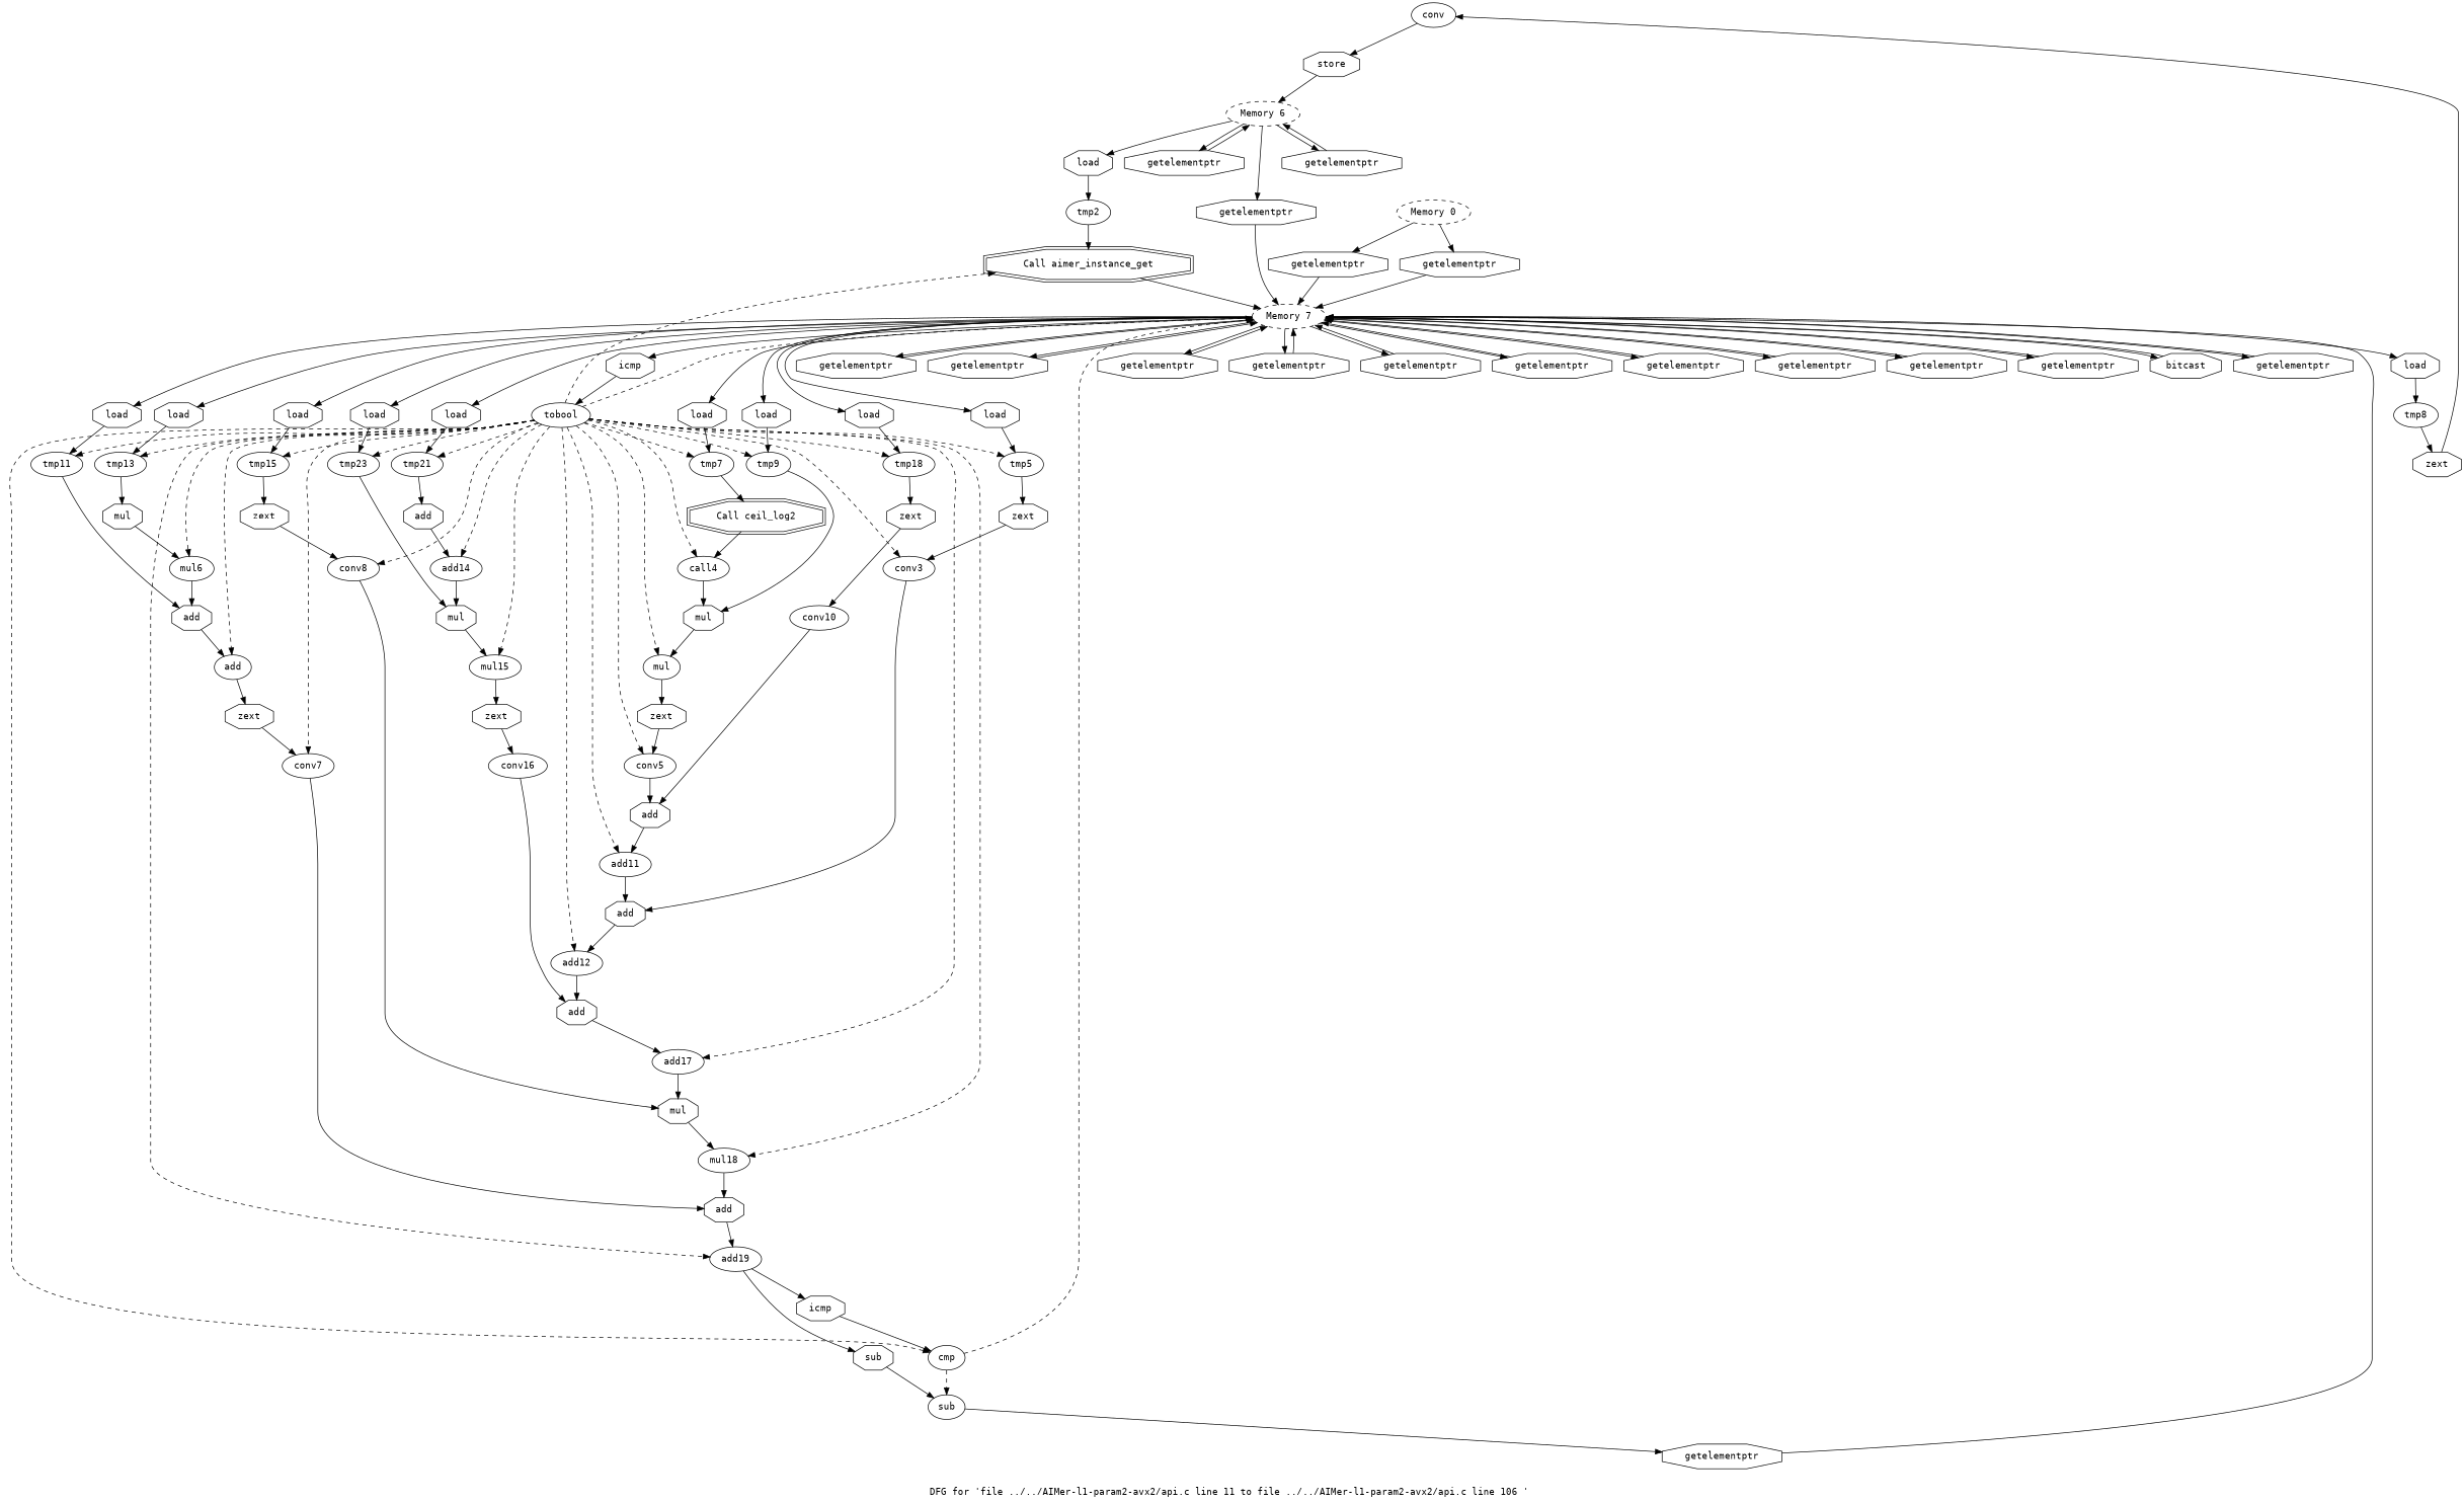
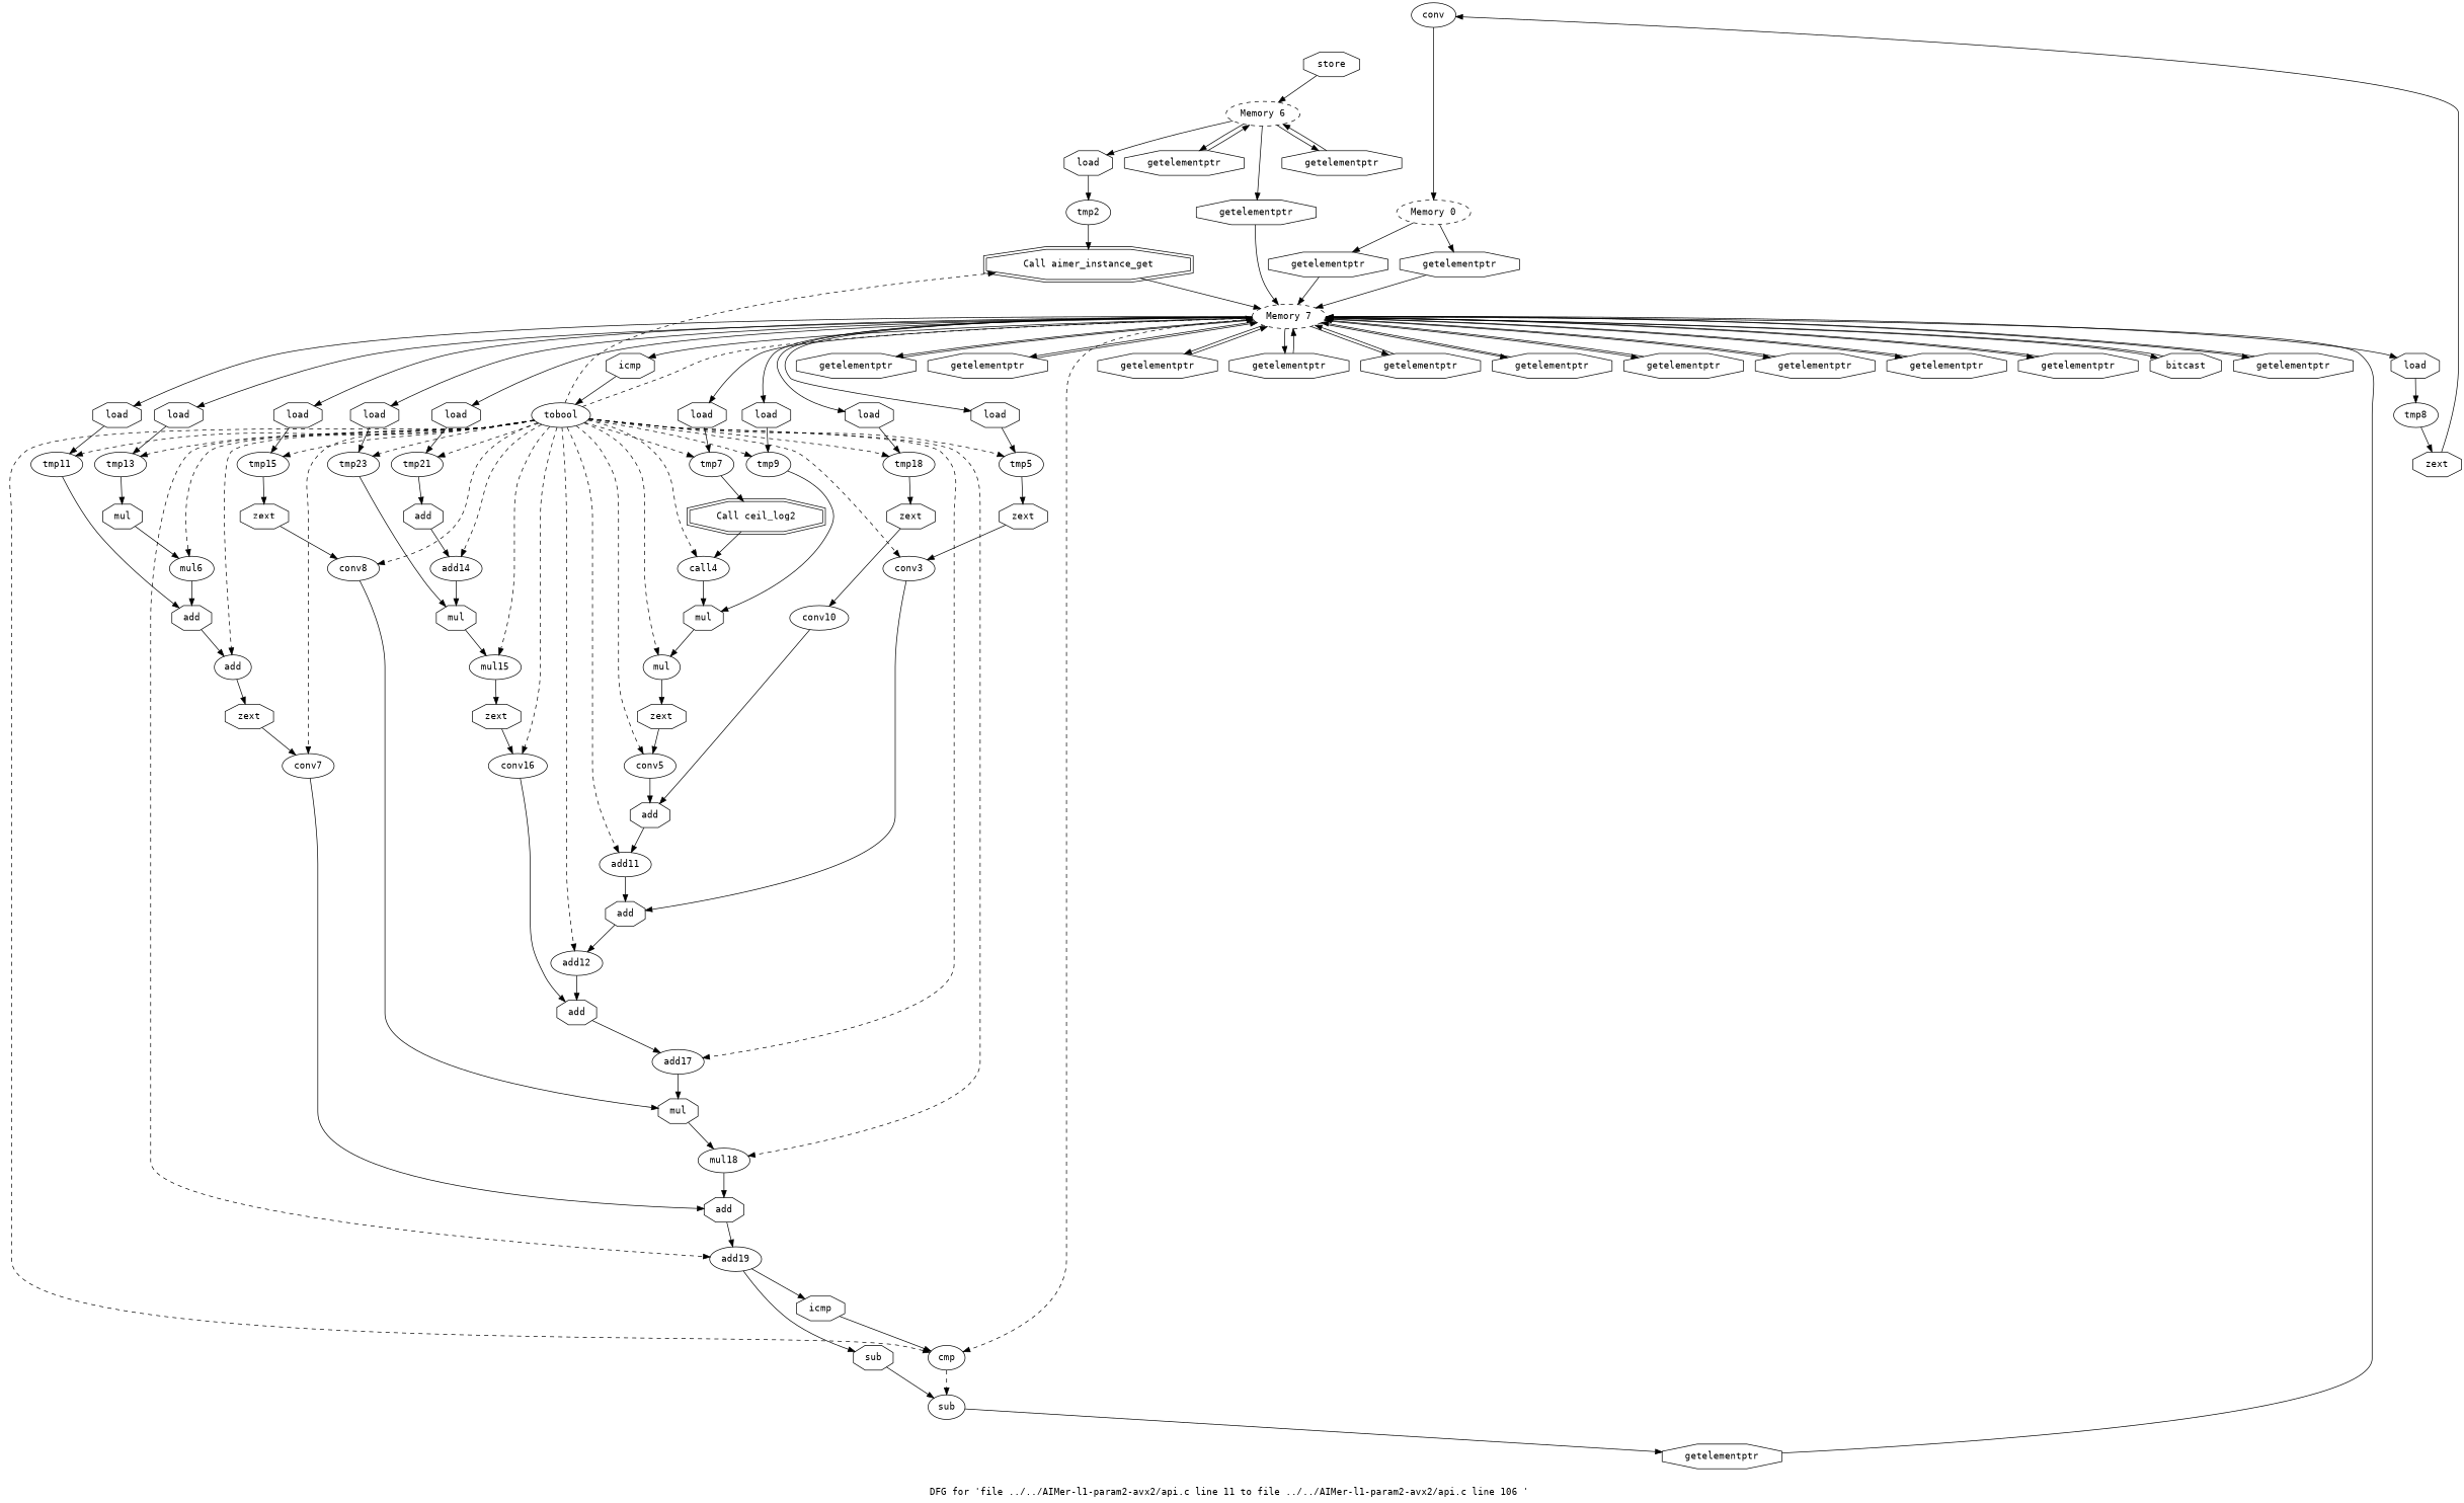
  digraph {
    fontname="DejaVu Sans Mono"
    label="DFG for 'file ../../AIMer-l1-param2-avx2/api.c line 11 to file ../../AIMer-l1-param2-avx2/api.c line 106 ' "
    node [fontname="DejaVu Sans Mono" shape=octagon style=solid]
    edge [fontname="DejaVu Sans Mono"]
    n1 [label=conv shape=ellipse]
    n2 [label=store]
    n3 [label="Memory 6" shape=ellipse style=dashed]
    n4 [label=getelementptr]
    n5 [label=getelementptr]
    n6 [label=load]
    n7 [label=getelementptr]
    n8 [label=getelementptr]
    n9 [label="Memory 7" shape=ellipse style=dashed]
    n10 [label=load]
    n11 [label=getelementptr]
    n12 [label=load]
    n13 [label=load]
    n14 [label=getelementptr]
    n15 [label=getelementptr]
    n16 [label=load]
    n17 [label=getelementptr]
    n18 [label=load]
    n19 [label=getelementptr]
    n20 [label=getelementptr]
    n21 [label=load]
    n22 [label=getelementptr]
    n23 [label=load]
    n24 [label=load]
    n25 [label=getelementptr]
    n26 [label=load]
    n27 [label=icmp]
    n28 [label=getelementptr]
    n29 [label=bitcast]
    n30 [label=getelementptr]
    n31 [label=load]
    n32 [label=tmp5 shape=ellipse]
    n33 [label=tmp7 shape=ellipse]
    n34 [label=tmp8 shape=ellipse]
    n35 [label=tmp21 shape=ellipse]
    n36 [label=tmp9 shape=ellipse]
    n37 [label=tmp15 shape=ellipse]
    n38 [label=tmp18 shape=ellipse]
    n39 [label=tmp11 shape=ellipse]
    n40 [label=tmp13 shape=ellipse]
    n41 [label=tobool shape=ellipse]
    n42 [label=tmp23 shape=ellipse]
    n43 [label=zext]
    n44 [label=conv3 shape=ellipse]
    n45 [label=add]
    n46 [label=add12 shape=ellipse]
    n47 [label=add]
    n48 [label="Call ceil_log2" shape=doubleoctagon]
    n49 [label=call4 shape=ellipse]
    n50 [label=mul]
    n51 [label=mul shape=ellipse]
    n52 [label=zext]
    n53 [label=zext]
    n54 [label=getelementptr]
    n55 [label=add]
    n56 [label=zext]
    n57 [label=zext]
    n58 [label=add]
    n59 [label=mul]
    n60 [label=add11 shape=ellipse]
    n61 [label=add17 shape=ellipse]
    n62 [label=add14 shape=ellipse]
    n63 [label=conv5 shape=ellipse]
    n64 [label=conv7 shape=ellipse]
    n65 [label=add19 shape=ellipse]
    n66 [label=conv8 shape=ellipse]
    n67 [label=mul18 shape=ellipse]
    n68 [label=add shape=ellipse]
    n69 [label=mul6 shape=ellipse]
    n70 [label="Call aimer_instance_get" shape=doubleoctagon]
    n71 [label=cmp shape=ellipse]
    n72 [label=mul15 shape=ellipse]
    n73 [label=conv16 shape=ellipse]
    n74 [label=mul]
    n75 [label=tmp2 shape=ellipse]
    n76 [label="Memory 0" shape=ellipse style=dashed]
    n77 [label=getelementptr]
    n78 [label=conv10 shape=ellipse]
    n79 [label=add]
    n80 [label=mul]
    n81 [label=add]
    n82 [label=icmp]
    n83 [label=sub]
    n84 [label=zext]
    n85 [label=sub shape=ellipse]
    n86 [label=zext]
    n87 [label=getelementptr]
-   n1 -> n2
+   n1 -> n76
    n2 -> n3
    n3 -> n4
    n3 -> n5
    n3 -> n6
    n3 -> n7
    n4 -> n3
    n5 -> n3
    n6 -> n75
    n7 -> n9
    n8 -> n9
    n9 -> n8
    n9 -> n10
    n9 -> n11
    n9 -> n12
    n9 -> n13
    n9 -> n14
    n9 -> n15
    n9 -> n16
    n9 -> n17
    n9 -> n18
    n9 -> n19
    n9 -> n20
    n9 -> n21
    n9 -> n22
    n9 -> n23
    n9 -> n24
    n9 -> n25
    n9 -> n26
    n9 -> n27
    n9 -> n28
    n9 -> n29
    n9 -> n30
    n9 -> n31
    n10 -> n32
    n11 -> n9
    n12 -> n33
    n13 -> n34
    n14 -> n9
    n15 -> n9
    n16 -> n35
    n17 -> n9
    n18 -> n36
    n19 -> n9
    n20 -> n9
    n21 -> n37
    n22 -> n9
    n23 -> n38
    n24 -> n39
    n25 -> n9
    n26 -> n40
    n27 -> n41
    n28 -> n9
    n29 -> n9
    n30 -> n9
    n31 -> n42
    n32 -> n43
    n33 -> n48
    n34 -> n53
    n35 -> n55
    n36 -> n50
    n37 -> n56
    n38 -> n57
    n39 -> n58
    n40 -> n59
    n41 -> n9 [style=dashed]
    n41 -> n32 [style=dashed]
    n41 -> n33 [style=dashed]
    n41 -> n35 [style=dashed]
    n41 -> n36 [style=dashed]
    n41 -> n37 [style=dashed]
    n41 -> n38 [style=dashed]
    n41 -> n39 [style=dashed]
    n41 -> n40 [style=dashed]
    n41 -> n42 [style=dashed]
    n41 -> n44 [style=dashed]
    n41 -> n46 [style=dashed]
    n41 -> n49 [style=dashed]
    n41 -> n51 [style=dashed]
    n41 -> n60 [style=dashed]
    n41 -> n61 [style=dashed]
    n41 -> n62 [style=dashed]
    n41 -> n63 [style=dashed]
    n41 -> n64 [style=dashed]
    n41 -> n65 [style=dashed]
    n41 -> n66 [style=dashed]
    n41 -> n67 [style=dashed]
    n41 -> n68 [style=dashed]
    n41 -> n69 [style=dashed]
    n41 -> n70 [style=dashed]
    n41 -> n71 [style=dashed]
    n41 -> n72 [style=dashed]
+   n41 -> n73 [style=dashed]
    n42 -> n74
    n43 -> n44
    n44 -> n45
    n45 -> n46
    n46 -> n47
    n47 -> n61
    n48 -> n49
    n49 -> n50
    n50 -> n51
    n51 -> n52
    n52 -> n63
    n53 -> n1
    n54 -> n9
    n55 -> n62
    n56 -> n66
    n57 -> n78
    n58 -> n68
    n59 -> n69
    n60 -> n45
    n61 -> n80
    n62 -> n74
    n63 -> n79
    n64 -> n81
    n65 -> n82
    n65 -> n83
    n66 -> n80
    n67 -> n81
    n68 -> n84
    n69 -> n58
    n70 -> n9
-   n71 -> n9 [style=dashed]
+   n9 -> n71 [style=dashed]
    n71 -> n85 [style=dashed]
    n72 -> n86
    n73 -> n47
    n74 -> n72
    n75 -> n70
    n76 -> n54
    n76 -> n77
    n77 -> n9
    n78 -> n79
    n79 -> n60
    n80 -> n67
    n81 -> n65
    n82 -> n71
    n83 -> n85
    n84 -> n64
    n85 -> n87
    n86 -> n73
    n87 -> n9
  }
